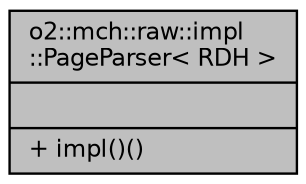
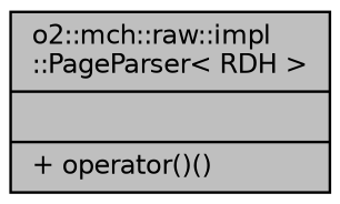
  digraph {
-   n1 [color=black fillcolor=grey75 fontcolor=black fontname=Helvetica fontsize=10 height=0.2 label="{o2::mch::raw::impl\l::PageParser\< RDH \>\n||+ impl()()\l}" shape=record style=filled width=0.4]
+   n1 [color=black fillcolor=grey75 fontcolor=black fontname=Helvetica fontsize=10 height=0.2 label="{o2::mch::raw::impl\l::PageParser\< RDH \>\n||+ operator()()\l}" shape=record style=filled width=0.4]
  }
